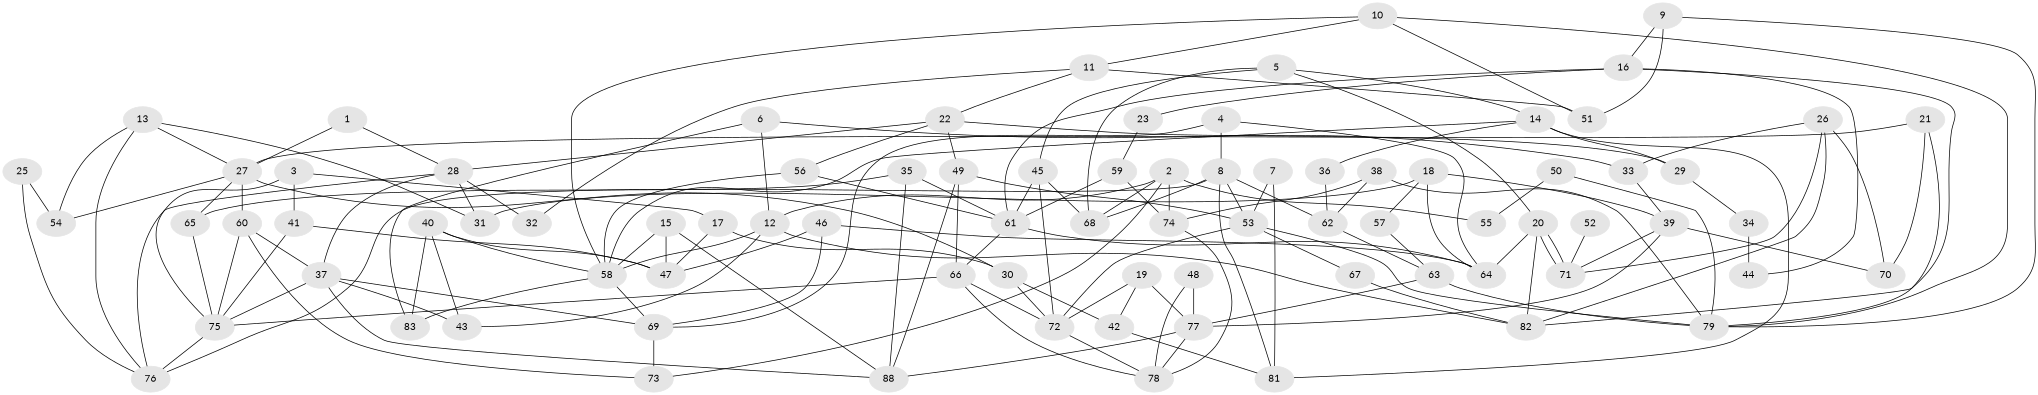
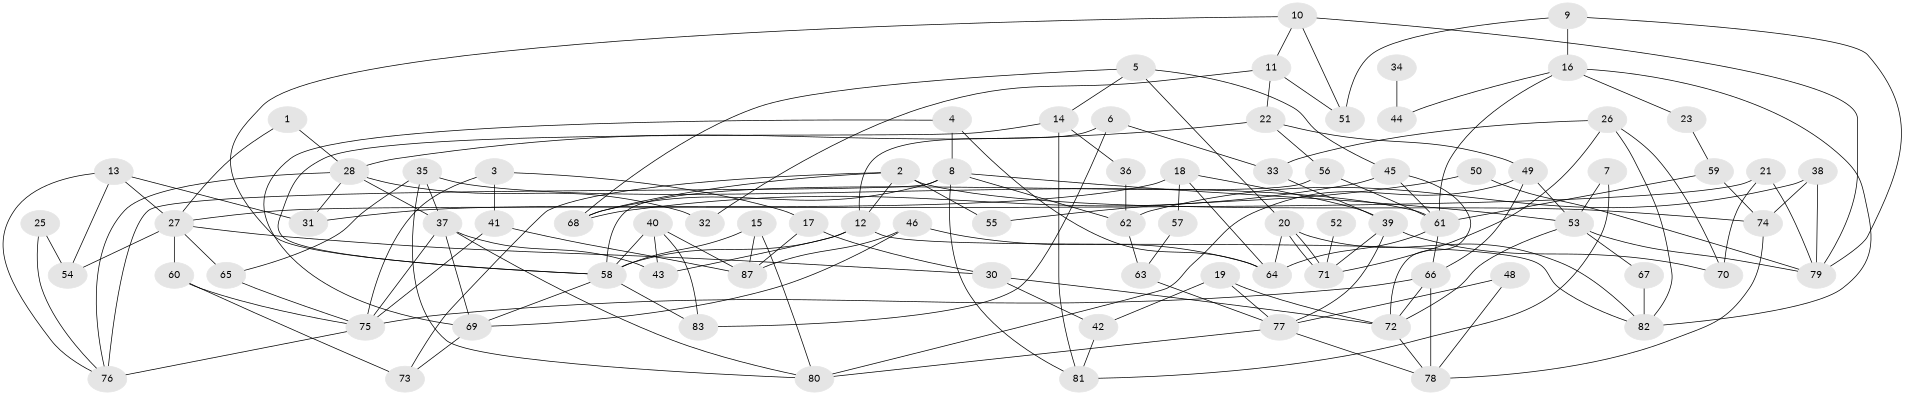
  graph {
    fontname=Lato
    node [color=gray90 fontname=Lato style=filled]
    edge [fontname=Lato]
    1
    27
    28
    54
    30
    60
    65
    76
    32
    31
    37
    2
    12
    55
    68
    73
    74
    58
    43
    82
    78
    3
    17
    41
    75
-   47
+   47 [label=87]
    4
    8
    64
    69
    53
    81
    62
    5
    14
    20
    45
-   29
    36
    71
    61
    72
    6
    33
    83
    39
    7
    79
    67
    63
    9
    16
    51
    23
    44
    10
    11
    22
    49
    56
    13
    34
    15
-   80 [label=88]
+   80
    59
    66
    42
    18
    57
    70
    77
    19
    21
    25
    26
    35
    52
    38
    40
    46
    48
    50
    1 -- 27
    1 -- 28
    27 -- 54
    27 -- 30
    27 -- 60
    27 -- 65
    28 -- 76
    28 -- 32
    28 -- 31
    28 -- 37
    30 -- 72
    30 -- 42
    60 -- 73
    60 -- 75
    65 -- 75
    37 -- 43
    37 -- 75
    37 -- 69
    37 -- 80
    2 -- 12
    2 -- 55
    2 -- 68
    2 -- 73
    2 -- 74
    12 -- 58
    12 -- 43
    12 -- 82
    74 -- 78
    58 -- 69
    58 -- 83
    3 -- 17
    3 -- 41
    3 -- 75
    17 -- 30
    17 -- 47
    41 -- 75
    41 -- 47
    75 -- 76
    4 -- 8
    4 -- 64
    4 -- 69
    8 -- 76
    8 -- 68
    8 -- 53
    8 -- 81
    8 -- 62
    69 -- 73
    53 -- 72
    53 -- 79
    53 -- 67
    62 -- 63
    5 -- 68
    5 -- 14
    5 -- 20
    5 -- 45
    14 -- 58
    14 -- 81
-   14 -- 29
    14 -- 36
    20 -- 82
    20 -- 64
    20 -- 71
    20 -- 71
    45 -- 68
    45 -- 61
    45 -- 72
-   29 -- 34
    36 -- 62
    61 -- 64
    61 -- 66
    72 -- 78
    6 -- 12
    6 -- 33
    6 -- 83
    33 -- 39
    39 -- 71
    39 -- 70
    39 -- 77
    7 -- 53
    7 -- 81
    67 -- 82
-   63 -- 79
    63 -- 77
    9 -- 79
    9 -- 16
    9 -- 51
    16 -- 82
    16 -- 61
    16 -- 23
    16 -- 44
    23 -- 59
    10 -- 58
    10 -- 79
    10 -- 51
    10 -- 11
    11 -- 32
    11 -- 51
    11 -- 22
    22 -- 28
-   22 -- 29
    22 -- 49
    22 -- 56
    49 -- 53
    49 -- 80
    49 -- 66
    56 -- 58
    56 -- 61
    13 -- 27
    13 -- 54
    13 -- 76
    13 -- 31
    34 -- 44
    15 -- 58
    15 -- 47
    15 -- 80
    59 -- 74
    59 -- 61
    66 -- 78
    66 -- 75
    66 -- 72
    42 -- 81
    18 -- 31
    18 -- 64
    18 -- 39
    18 -- 57
    57 -- 63
    77 -- 78
    77 -- 80
    19 -- 72
    19 -- 42
    19 -- 77
    21 -- 27
    21 -- 79
    21 -- 70
    25 -- 54
    25 -- 76
    26 -- 82
    26 -- 71
    26 -- 33
    26 -- 70
    35 -- 65
-   60 -- 37
+   35 -- 37
    35 -- 61
    35 -- 80
    52 -- 71
    38 -- 74
    38 -- 62
    38 -- 79
    40 -- 58
    40 -- 43
    40 -- 47
    40 -- 83
    46 -- 47
    46 -- 64
    46 -- 69
    48 -- 78
    48 -- 77
    50 -- 55
    50 -- 79
  }
